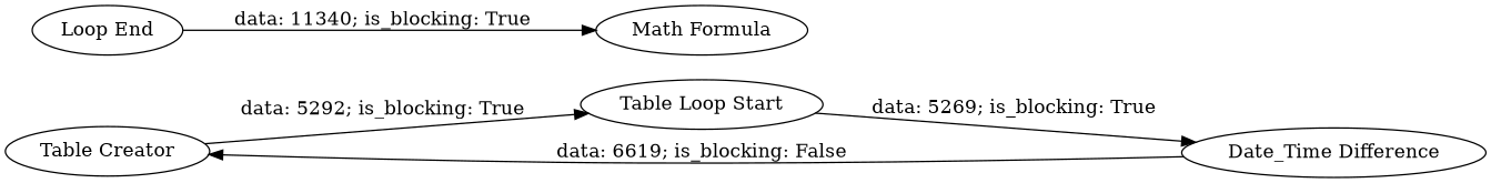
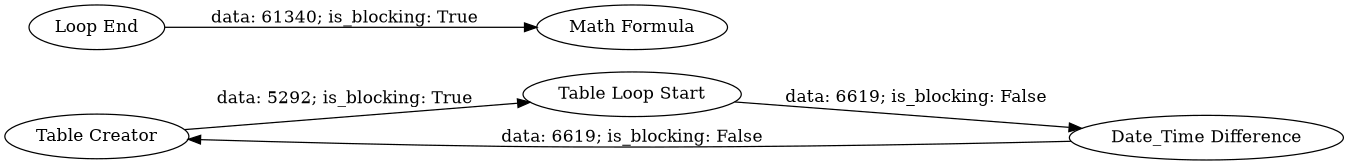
  digraph {
    rankdir=LR
    n1 [label="Table Creator"]
    n2 [label="Table Loop Start"]
    n3 [label="Date_Time Difference"]
    n4 [label="Loop End"]
    n5 [label="Math Formula"]
    n1 -> n2 [label="data: 5292; is_blocking: True"]
-   n2 -> n3 [label="data: 5269; is_blocking: True"]
+   n2 -> n3 [label="data: 6619; is_blocking: False"]
    n3 -> n1 [label="data: 6619; is_blocking: False"]
-   n4 -> n5 [label="data: 11340; is_blocking: True"]
+   n4 -> n5 [label="data: 61340; is_blocking: True"]
  }
